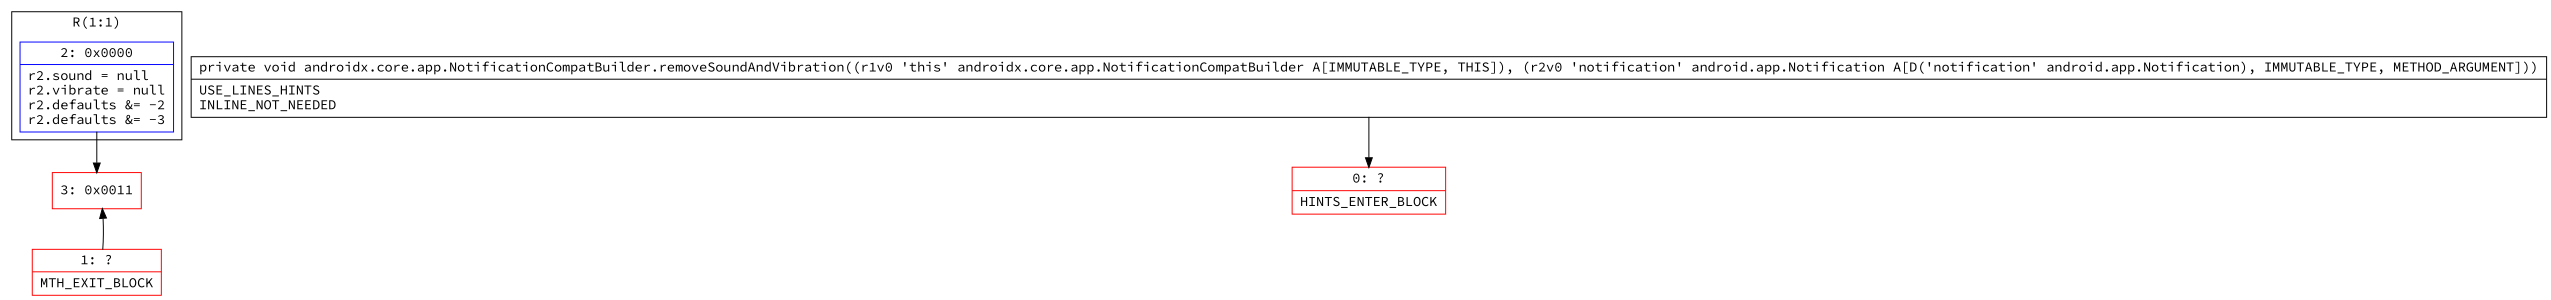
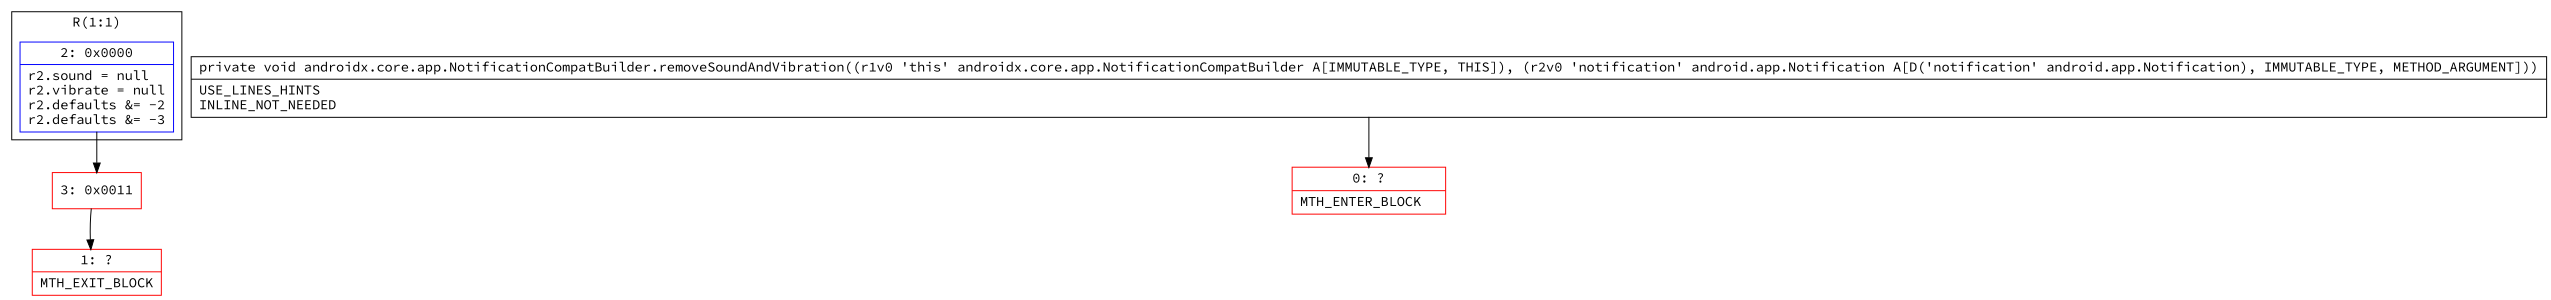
  digraph {
    fontname="Source Code Pro"
    node [color=red fontname="Source Code Pro" shape=record]
    edge [fontname="Source Code Pro"]
    n1 [color=blue label="{2\:\ 0x0000|r2.sound = null\lr2.vibrate = null\lr2.defaults &= \-2\lr2.defaults &= \-3\l}"]
    n2 [label="{3\:\ 0x0011}"]
    n3 [label="{1\:\ ?|MTH_EXIT_BLOCK\l}"]
-   n4 [label="{0\:\ ?|HINTS_ENTER_BLOCK\l}"]
+   n4 [label="{0\:\ ?|MTH_ENTER_BLOCK\l}"]
    n5 [label="{private void androidx.core.app.NotificationCompatBuilder.removeSoundAndVibration((r1v0 'this' androidx.core.app.NotificationCompatBuilder A[IMMUTABLE_TYPE, THIS]), (r2v0 'notification' android.app.Notification A[D('notification' android.app.Notification), IMMUTABLE_TYPE, METHOD_ARGUMENT]))  | USE_LINES_HINTS\lINLINE_NOT_NEEDED\l}" color=""]
    subgraph cluster_1 {
      label="R(1:1)"
      n1
    }
    n1 -> n2
-   n3 -> n2
+   n2 -> n3
    n5 -> n4
  }
